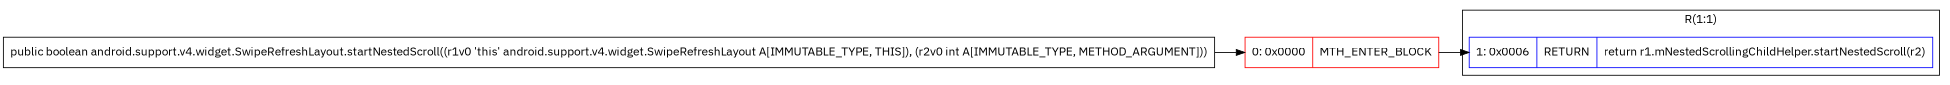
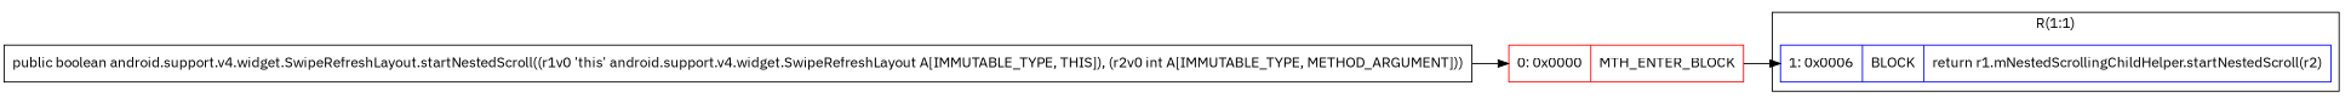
  digraph {
    rankdir=LR
    fontname="IBM Plex Sans"
    node [shape=record fontname="IBM Plex Sans"]
    edge [fontname="IBM Plex Sans"]
-   n1 [color=blue label="{1\:\ 0x0006|RETURN\l|return r1.mNestedScrollingChildHelper.startNestedScroll(r2)\l}"]
+   n1 [color=blue label="{1\:\ 0x0006|BLOCK\l|return r1.mNestedScrollingChildHelper.startNestedScroll(r2)\l}"]
    n2 [color=red label="{0\:\ 0x0000|MTH_ENTER_BLOCK\l}"]
    n3 [label="{public boolean android.support.v4.widget.SwipeRefreshLayout.startNestedScroll((r1v0 'this' android.support.v4.widget.SwipeRefreshLayout A[IMMUTABLE_TYPE, THIS]), (r2v0 int A[IMMUTABLE_TYPE, METHOD_ARGUMENT])) }"]
    subgraph cluster_1 {
      label="R(1:1)"
      n1
    }
    n2 -> n1
    n3 -> n2
  }
